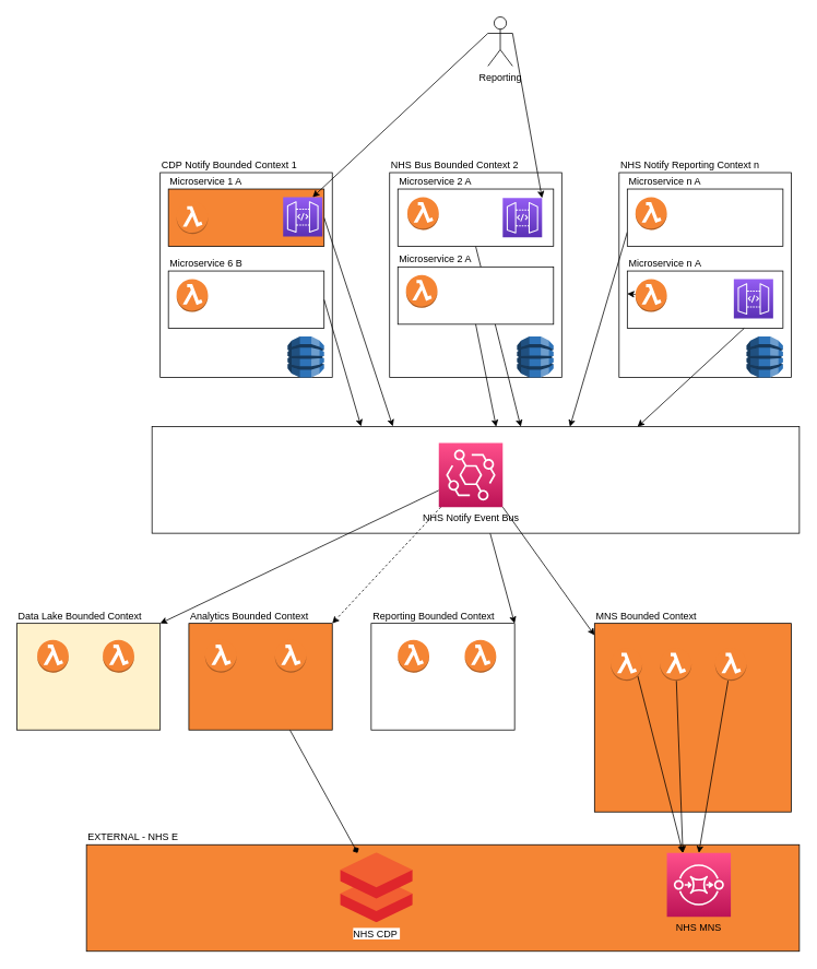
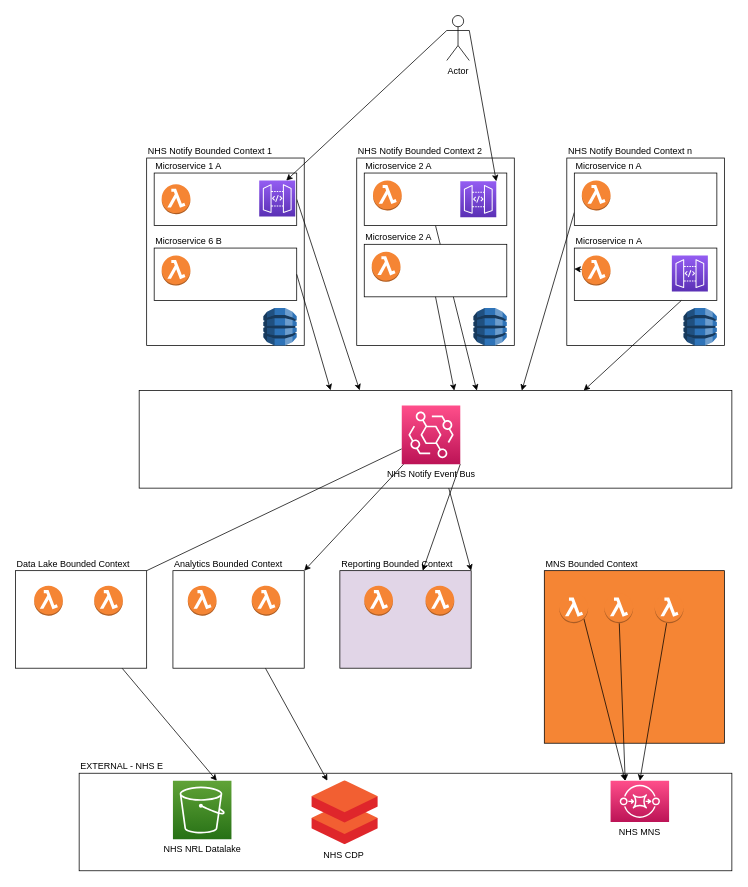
  <mxCell id="0" />
  <mxCell id="1" parent="0" />
- <mxCell id="2" value="EXTERNAL - NHS E" style="rounded=0;whiteSpace=wrap;html=1;fontColor=default;labelPosition=center;verticalLabelPosition=top;align=left;verticalAlign=bottom;fillColor=#f58534;" vertex="1" parent="1"><mxGeometry x="105" y="1030" width="870" height="130" as="geometry" /></mxCell>
- <mxCell id="3" value="CDP Notify Bounded Context 1" style="rounded=0;whiteSpace=wrap;html=1;labelPosition=center;verticalLabelPosition=top;align=left;verticalAlign=bottom;" vertex="1" parent="1"><mxGeometry x="195" y="210" width="210" height="250" as="geometry" /></mxCell>
- <mxCell id="4" value="NHS Bus Bounded Context 2&lt;br&gt;" style="rounded=0;whiteSpace=wrap;html=1;labelPosition=center;verticalLabelPosition=top;align=left;verticalAlign=bottom;" vertex="1" parent="1"><mxGeometry x="475" y="210" width="210" height="250" as="geometry" /></mxCell>
- <mxCell id="5" value="NHS Notify Reporting Context n" style="rounded=0;whiteSpace=wrap;html=1;labelPosition=center;verticalLabelPosition=top;align=left;verticalAlign=bottom;" vertex="1" parent="1"><mxGeometry x="755" y="210" width="210" height="250" as="geometry" /></mxCell>
+ <mxCell id="2" value="EXTERNAL - NHS E" style="rounded=0;whiteSpace=wrap;html=1;fontColor=default;labelPosition=center;verticalLabelPosition=top;align=left;verticalAlign=bottom;" vertex="1" parent="1"><mxGeometry x="105" y="1030" width="870" height="130" as="geometry" /></mxCell>
+ <mxCell id="3" value="NHS Notify Bounded Context 1" style="rounded=0;whiteSpace=wrap;html=1;labelPosition=center;verticalLabelPosition=top;align=left;verticalAlign=bottom;" vertex="1" parent="1"><mxGeometry x="195" y="210" width="210" height="250" as="geometry" /></mxCell>
+ <mxCell id="4" value="NHS Notify Bounded Context 2&lt;br&gt;" style="rounded=0;whiteSpace=wrap;html=1;labelPosition=center;verticalLabelPosition=top;align=left;verticalAlign=bottom;" vertex="1" parent="1"><mxGeometry x="475" y="210" width="210" height="250" as="geometry" /></mxCell>
+ <mxCell id="5" value="NHS Notify Bounded Context n" style="rounded=0;whiteSpace=wrap;html=1;labelPosition=center;verticalLabelPosition=top;align=left;verticalAlign=bottom;" vertex="1" parent="1"><mxGeometry x="755" y="210" width="210" height="250" as="geometry" /></mxCell>
  <mxCell id="6" style="edgeStyle=none;html=1;entryX=1;entryY=0;entryDx=0;entryDy=0;fontColor=default;" edge="1" parent="1" source="7" target="50"><mxGeometry relative="1" as="geometry" /></mxCell>
  <mxCell id="7" value="" style="rounded=0;whiteSpace=wrap;html=1;fontColor=default;" vertex="1" parent="1"><mxGeometry x="185" y="520" width="790" height="130" as="geometry" /></mxCell>
- <mxCell id="8" style="edgeStyle=none;html=1;exitX=1;exitY=1;exitDx=0;exitDy=0;exitPerimeter=0;entryX=0;entryY=0.063;entryDx=0;entryDy=0;fontColor=default;entryPerimeter=0;" edge="1" parent="1" source="11" target="40"><mxGeometry relative="1" as="geometry" /></mxCell>
- <mxCell id="9" style="edgeStyle=none;html=1;entryX=1;entryY=0;entryDx=0;entryDy=0;fontColor=default;" edge="1" parent="1" source="11" target="52"><mxGeometry relative="1" as="geometry" /></mxCell>
- <mxCell id="10" style="edgeStyle=none;html=1;entryX=1;entryY=0;entryDx=0;entryDy=0;fontColor=default;dashed=1;" edge="1" parent="1" source="11" target="49"><mxGeometry relative="1" as="geometry" /></mxCell>
+ <mxCell id="8" style="edgeStyle=none;html=1;exitX=1;exitY=1;exitDx=0;exitDy=0;exitPerimeter=0;fontColor=default;" edge="1" parent="1" source="11" target="50"><mxGeometry relative="1" as="geometry" /></mxCell>
+ <mxCell id="9" style="edgeStyle=none;html=1;entryX=1;entryY=0;entryDx=0;entryDy=0;fontColor=default;endArrow=none;" edge="1" parent="1" source="11" target="52"><mxGeometry relative="1" as="geometry" /></mxCell>
+ <mxCell id="10" style="edgeStyle=none;html=1;entryX=1;entryY=0;entryDx=0;entryDy=0;fontColor=default;" edge="1" parent="1" source="11" target="49"><mxGeometry relative="1" as="geometry" /></mxCell>
  <mxCell id="11" value="NHS Notify Event Bus" style="sketch=0;points=[[0,0,0],[0.25,0,0],[0.5,0,0],[0.75,0,0],[1,0,0],[0,1,0],[0.25,1,0],[0.5,1,0],[0.75,1,0],[1,1,0],[0,0.25,0],[0,0.5,0],[0,0.75,0],[1,0.25,0],[1,0.5,0],[1,0.75,0]];outlineConnect=0;fontColor=default;gradientColor=#FF4F8B;gradientDirection=north;fillColor=#BC1356;strokeColor=#ffffff;dashed=0;verticalLabelPosition=bottom;verticalAlign=top;align=center;html=1;fontSize=12;fontStyle=0;aspect=fixed;shape=mxgraph.aws4.resourceIcon;resIcon=mxgraph.aws4.eventbridge;" vertex="1" parent="1"><mxGeometry x="535" y="540" width="78" height="78" as="geometry" /></mxCell>
  <mxCell id="12" style="edgeStyle=none;html=1;exitX=1;exitY=0.5;exitDx=0;exitDy=0;entryX=0.372;entryY=-0.003;entryDx=0;entryDy=0;entryPerimeter=0;fontColor=default;" edge="1" parent="1" source="13" target="7"><mxGeometry relative="1" as="geometry" /></mxCell>
- <mxCell id="13" value="Microservice 1 A" style="rounded=0;whiteSpace=wrap;html=1;fontColor=default;labelPosition=center;verticalLabelPosition=top;align=left;verticalAlign=bottom;fillColor=#f58534;" vertex="1" parent="1"><mxGeometry x="205" y="230" width="190" height="70" as="geometry" /></mxCell>
+ <mxCell id="13" value="Microservice 1 A" style="rounded=0;whiteSpace=wrap;html=1;fontColor=default;labelPosition=center;verticalLabelPosition=top;align=left;verticalAlign=bottom;" vertex="1" parent="1"><mxGeometry x="205" y="230" width="190" height="70" as="geometry" /></mxCell>
  <mxCell id="14" value="Microservice 6 B" style="rounded=0;whiteSpace=wrap;html=1;fontColor=default;labelPosition=center;verticalLabelPosition=top;align=left;verticalAlign=bottom;" vertex="1" parent="1"><mxGeometry x="205" y="330" width="190" height="70" as="geometry" /></mxCell>
  <mxCell id="15" style="edgeStyle=none;html=1;exitX=0.5;exitY=1;exitDx=0;exitDy=0;fontColor=default;" edge="1" parent="1" source="16"><mxGeometry relative="1" as="geometry"><mxPoint x="635" y="520" as="targetPoint" /></mxGeometry></mxCell>
  <mxCell id="16" value="Microservice 2 A" style="rounded=0;whiteSpace=wrap;html=1;fontColor=default;labelPosition=center;verticalLabelPosition=top;align=left;verticalAlign=bottom;" vertex="1" parent="1"><mxGeometry x="485" y="230" width="190" height="70" as="geometry" /></mxCell>
  <mxCell id="17" value="Microservice 2 A" style="rounded=0;whiteSpace=wrap;html=1;fontColor=default;labelPosition=center;verticalLabelPosition=top;align=left;verticalAlign=bottom;" vertex="1" parent="1"><mxGeometry x="485" y="325" width="190" height="70" as="geometry" /></mxCell>
  <mxCell id="18" style="edgeStyle=none;html=1;exitX=0;exitY=0.75;exitDx=0;exitDy=0;fontColor=default;" edge="1" parent="1" source="19"><mxGeometry relative="1" as="geometry"><mxPoint x="695" y="520" as="targetPoint" /></mxGeometry></mxCell>
  <mxCell id="19" value="Microservice n A" style="rounded=0;whiteSpace=wrap;html=1;fontColor=default;labelPosition=center;verticalLabelPosition=top;align=left;verticalAlign=bottom;" vertex="1" parent="1"><mxGeometry x="765" y="230" width="190" height="70" as="geometry" /></mxCell>
  <mxCell id="20" value="Microservice n&amp;nbsp;A" style="rounded=0;whiteSpace=wrap;html=1;fontColor=default;labelPosition=center;verticalLabelPosition=top;align=left;verticalAlign=bottom;" vertex="1" parent="1"><mxGeometry x="765" y="330" width="190" height="70" as="geometry" /></mxCell>
  <mxCell id="21" value="" style="outlineConnect=0;dashed=0;verticalLabelPosition=bottom;verticalAlign=top;align=center;html=1;shape=mxgraph.aws3.lambda_function;fillColor=#F58534;gradientColor=none;fontColor=default;" vertex="1" parent="1"><mxGeometry x="215" y="245" width="38.33" height="40" as="geometry" /></mxCell>
  <mxCell id="22" value="" style="outlineConnect=0;dashed=0;verticalLabelPosition=bottom;verticalAlign=top;align=center;html=1;shape=mxgraph.aws3.lambda_function;fillColor=#F58534;gradientColor=none;fontColor=default;" vertex="1" parent="1"><mxGeometry x="215" y="340" width="38.33" height="40" as="geometry" /></mxCell>
  <mxCell id="23" value="" style="outlineConnect=0;dashed=0;verticalLabelPosition=bottom;verticalAlign=top;align=center;html=1;shape=mxgraph.aws3.lambda_function;fillColor=#F58534;gradientColor=none;fontColor=default;" vertex="1" parent="1"><mxGeometry x="496.67" y="240" width="38.33" height="40" as="geometry" /></mxCell>
  <mxCell id="24" value="" style="outlineConnect=0;dashed=0;verticalLabelPosition=bottom;verticalAlign=top;align=center;html=1;shape=mxgraph.aws3.lambda_function;fillColor=#F58534;gradientColor=none;fontColor=default;" vertex="1" parent="1"><mxGeometry x="495" y="335" width="38.33" height="40" as="geometry" /></mxCell>
  <mxCell id="25" value="" style="outlineConnect=0;dashed=0;verticalLabelPosition=bottom;verticalAlign=top;align=center;html=1;shape=mxgraph.aws3.lambda_function;fillColor=#F58534;gradientColor=none;fontColor=default;" vertex="1" parent="1"><mxGeometry x="775" y="240" width="38.33" height="40" as="geometry" /></mxCell>
  <mxCell id="26" style="edgeStyle=none;html=1;fontColor=default;" edge="1" parent="1" source="27" target="20"><mxGeometry relative="1" as="geometry" /></mxCell>
  <mxCell id="27" value="" style="outlineConnect=0;dashed=0;verticalLabelPosition=bottom;verticalAlign=top;align=center;html=1;shape=mxgraph.aws3.lambda_function;fillColor=#F58534;gradientColor=none;fontColor=default;" vertex="1" parent="1"><mxGeometry x="775" y="340" width="38.33" height="40" as="geometry" /></mxCell>
  <mxCell id="28" value="" style="edgeStyle=none;html=1;fontColor=default;exitX=1;exitY=0.5;exitDx=0;exitDy=0;entryX=0.323;entryY=-0.003;entryDx=0;entryDy=0;entryPerimeter=0;" edge="1" parent="1" source="14" target="7"><mxGeometry relative="1" as="geometry" /></mxCell>
  <mxCell id="29" value="" style="outlineConnect=0;dashed=0;verticalLabelPosition=bottom;verticalAlign=top;align=center;html=1;shape=mxgraph.aws3.dynamo_db;fillColor=#2E73B8;gradientColor=none;fontColor=default;" vertex="1" parent="1"><mxGeometry x="350.56" y="410" width="44.44" height="50" as="geometry" /></mxCell>
  <mxCell id="30" value="" style="edgeStyle=none;html=1;fontColor=default;exitX=0.5;exitY=1;exitDx=0;exitDy=0;" edge="1" parent="1" source="17"><mxGeometry relative="1" as="geometry"><mxPoint x="605" y="520" as="targetPoint" /></mxGeometry></mxCell>
  <mxCell id="31" value="" style="outlineConnect=0;dashed=0;verticalLabelPosition=bottom;verticalAlign=top;align=center;html=1;shape=mxgraph.aws3.dynamo_db;fillColor=#2E73B8;gradientColor=none;fontColor=default;" vertex="1" parent="1"><mxGeometry x="630.56" y="410" width="44.44" height="50" as="geometry" /></mxCell>
  <mxCell id="32" value="" style="edgeStyle=none;html=1;fontColor=default;exitX=0.75;exitY=1;exitDx=0;exitDy=0;entryX=0.75;entryY=0;entryDx=0;entryDy=0;" edge="1" parent="1" source="20" target="7"><mxGeometry relative="1" as="geometry" /></mxCell>
  <mxCell id="33" value="" style="outlineConnect=0;dashed=0;verticalLabelPosition=bottom;verticalAlign=top;align=center;html=1;shape=mxgraph.aws3.dynamo_db;fillColor=#2E73B8;gradientColor=none;fontColor=default;" vertex="1" parent="1"><mxGeometry x="910.56" y="410" width="44.44" height="50" as="geometry" /></mxCell>
  <mxCell id="34" value="" style="sketch=0;points=[[0,0,0],[0.25,0,0],[0.5,0,0],[0.75,0,0],[1,0,0],[0,1,0],[0.25,1,0],[0.5,1,0],[0.75,1,0],[1,1,0],[0,0.25,0],[0,0.5,0],[0,0.75,0],[1,0.25,0],[1,0.5,0],[1,0.75,0]];outlineConnect=0;fontColor=#232F3E;gradientColor=#945DF2;gradientDirection=north;fillColor=#5A30B5;strokeColor=#ffffff;dashed=0;verticalLabelPosition=bottom;verticalAlign=top;align=center;html=1;fontSize=12;fontStyle=0;aspect=fixed;shape=mxgraph.aws4.resourceIcon;resIcon=mxgraph.aws4.api_gateway;" vertex="1" parent="1"><mxGeometry x="345" y="240" width="48" height="48" as="geometry" /></mxCell>
  <mxCell id="35" value="" style="sketch=0;points=[[0,0,0],[0.25,0,0],[0.5,0,0],[0.75,0,0],[1,0,0],[0,1,0],[0.25,1,0],[0.5,1,0],[0.75,1,0],[1,1,0],[0,0.25,0],[0,0.5,0],[0,0.75,0],[1,0.25,0],[1,0.5,0],[1,0.75,0]];outlineConnect=0;fontColor=#232F3E;gradientColor=#945DF2;gradientDirection=north;fillColor=#5A30B5;strokeColor=#ffffff;dashed=0;verticalLabelPosition=bottom;verticalAlign=top;align=center;html=1;fontSize=12;fontStyle=0;aspect=fixed;shape=mxgraph.aws4.resourceIcon;resIcon=mxgraph.aws4.api_gateway;" vertex="1" parent="1"><mxGeometry x="613" y="241" width="48" height="48" as="geometry" /></mxCell>
  <mxCell id="36" value="" style="sketch=0;points=[[0,0,0],[0.25,0,0],[0.5,0,0],[0.75,0,0],[1,0,0],[0,1,0],[0.25,1,0],[0.5,1,0],[0.75,1,0],[1,1,0],[0,0.25,0],[0,0.5,0],[0,0.75,0],[1,0.25,0],[1,0.5,0],[1,0.75,0]];outlineConnect=0;fontColor=#232F3E;gradientColor=#945DF2;gradientDirection=north;fillColor=#5A30B5;strokeColor=#ffffff;dashed=0;verticalLabelPosition=bottom;verticalAlign=top;align=center;html=1;fontSize=12;fontStyle=0;aspect=fixed;shape=mxgraph.aws4.resourceIcon;resIcon=mxgraph.aws4.api_gateway;" vertex="1" parent="1"><mxGeometry x="895" y="340" width="48" height="48" as="geometry" /></mxCell>
  <mxCell id="37" style="edgeStyle=none;html=1;exitX=0;exitY=0.333;exitDx=0;exitDy=0;exitPerimeter=0;entryX=0.75;entryY=0;entryDx=0;entryDy=0;entryPerimeter=0;fontColor=default;" edge="1" parent="1" source="39" target="34"><mxGeometry relative="1" as="geometry" /></mxCell>
  <mxCell id="38" style="edgeStyle=none;html=1;exitX=1;exitY=0.333;exitDx=0;exitDy=0;exitPerimeter=0;entryX=1;entryY=0;entryDx=0;entryDy=0;entryPerimeter=0;fontColor=default;" edge="1" parent="1" source="39" target="35"><mxGeometry relative="1" as="geometry" /></mxCell>
- <mxCell id="39" value="Reporting" style="shape=umlActor;verticalLabelPosition=bottom;verticalAlign=top;html=1;outlineConnect=0;fontColor=default;" vertex="1" parent="1"><mxGeometry x="595" y="20" width="30" height="60" as="geometry" /></mxCell>
+ <mxCell id="39" value="Actor" style="shape=umlActor;verticalLabelPosition=bottom;verticalAlign=top;html=1;outlineConnect=0;fontColor=default;" vertex="1" parent="1"><mxGeometry x="595" y="20" width="30" height="60" as="geometry" /></mxCell>
  <mxCell id="40" value="MNS Bounded Context" style="rounded=0;whiteSpace=wrap;html=1;fontColor=default;align=left;labelPosition=center;verticalLabelPosition=top;verticalAlign=bottom;fillColor=#f58534;" vertex="1" parent="1"><mxGeometry x="725" y="760" width="240" height="230" as="geometry" /></mxCell>
  <mxCell id="41" style="edgeStyle=none;html=1;exitX=0.855;exitY=0.855;exitDx=0;exitDy=0;exitPerimeter=0;entryX=0.25;entryY=0;entryDx=0;entryDy=0;entryPerimeter=0;fontColor=default;" edge="1" parent="1" source="42" target="47"><mxGeometry relative="1" as="geometry" /></mxCell>
  <mxCell id="42" value="" style="outlineConnect=0;dashed=0;verticalLabelPosition=bottom;verticalAlign=top;align=center;html=1;shape=mxgraph.aws3.lambda_function;fillColor=#F58534;gradientColor=none;fontColor=default;" vertex="1" parent="1"><mxGeometry x="745" y="790" width="38.33" height="40" as="geometry" /></mxCell>
  <mxCell id="43" style="edgeStyle=none;html=1;entryX=0.25;entryY=0;entryDx=0;entryDy=0;entryPerimeter=0;fontColor=default;" edge="1" parent="1" source="44" target="47"><mxGeometry relative="1" as="geometry" /></mxCell>
  <mxCell id="44" value="" style="outlineConnect=0;dashed=0;verticalLabelPosition=bottom;verticalAlign=top;align=center;html=1;shape=mxgraph.aws3.lambda_function;fillColor=#F58534;gradientColor=none;fontColor=default;" vertex="1" parent="1"><mxGeometry x="805" y="790" width="38.33" height="40" as="geometry" /></mxCell>
  <mxCell id="45" style="edgeStyle=none;html=1;entryX=0.5;entryY=0;entryDx=0;entryDy=0;entryPerimeter=0;fontColor=default;" edge="1" parent="1" source="46" target="47"><mxGeometry relative="1" as="geometry" /></mxCell>
  <mxCell id="46" value="" style="outlineConnect=0;dashed=0;verticalLabelPosition=bottom;verticalAlign=top;align=center;html=1;shape=mxgraph.aws3.lambda_function;fillColor=#F58534;gradientColor=none;fontColor=default;" vertex="1" parent="1"><mxGeometry x="872.23" y="790" width="38.33" height="40" as="geometry" /></mxCell>
- <mxCell id="47" value="NHS MNS" style="sketch=0;points=[[0,0,0],[0.25,0,0],[0.5,0,0],[0.75,0,0],[1,0,0],[0,1,0],[0.25,1,0],[0.5,1,0],[0.75,1,0],[1,1,0],[0,0.25,0],[0,0.5,0],[0,0.75,0],[1,0.25,0],[1,0.5,0],[1,0.75,0]];outlineConnect=0;fontColor=default;gradientColor=#FF4F8B;gradientDirection=north;fillColor=#BC1356;strokeColor=#ffffff;dashed=0;verticalLabelPosition=bottom;verticalAlign=top;align=center;html=1;fontSize=12;fontStyle=0;aspect=fixed;shape=mxgraph.aws4.resourceIcon;resIcon=mxgraph.aws4.sqs;" vertex="1" parent="1"><mxGeometry x="813.33" y="1040" width="78" height="78" as="geometry" /></mxCell>
- <mxCell id="48" style="edgeStyle=none;html=1;fontColor=default;endArrow=diamond;" edge="1" parent="1" source="49" target="54"><mxGeometry relative="1" as="geometry" /></mxCell>
- <mxCell id="49" value="Analytics Bounded Context" style="rounded=0;whiteSpace=wrap;html=1;fontColor=default;align=left;labelPosition=center;verticalLabelPosition=top;verticalAlign=bottom;fillColor=#f58534;" vertex="1" parent="1"><mxGeometry x="230" y="760" width="175" height="130" as="geometry" /></mxCell>
- <mxCell id="50" value="Reporting Bounded Context" style="rounded=0;whiteSpace=wrap;html=1;fontColor=default;align=left;labelPosition=center;verticalLabelPosition=top;verticalAlign=bottom;" vertex="1" parent="1"><mxGeometry x="452.5" y="760" width="175" height="130" as="geometry" /></mxCell>
- <mxCell id="52" value="Data Lake Bounded Context" style="rounded=0;whiteSpace=wrap;html=1;fontColor=default;align=left;labelPosition=center;verticalLabelPosition=top;verticalAlign=bottom;fillColor=#fff2cc;" vertex="1" parent="1"><mxGeometry x="20" y="760" width="175" height="130" as="geometry" /></mxCell>
+ <mxCell id="47" value="NHS MNS" style="sketch=0;points=[[0,0,0],[0.25,0,0],[0.5,0,0],[0.75,0,0],[1,0,0],[0,1,0],[0.25,1,0],[0.5,1,0],[0.75,1,0],[1,1,0],[0,0.25,0],[0,0.5,0],[0,0.75,0],[1,0.25,0],[1,0.5,0],[1,0.75,0]];outlineConnect=0;fontColor=default;gradientColor=#FF4F8B;gradientDirection=north;fillColor=#BC1356;strokeColor=#ffffff;dashed=0;verticalLabelPosition=bottom;verticalAlign=top;align=center;html=1;fontSize=12;fontStyle=0;aspect=fixed;shape=mxgraph.aws4.resourceIcon;resIcon=mxgraph.aws4.sqs;" vertex="1" parent="1"><mxGeometry x="813.33" y="1040" width="78" height="55" as="geometry" /></mxCell>
+ <mxCell id="48" style="edgeStyle=none;html=1;fontColor=default;" edge="1" parent="1" source="49" target="54"><mxGeometry relative="1" as="geometry" /></mxCell>
+ <mxCell id="49" value="Analytics Bounded Context" style="rounded=0;whiteSpace=wrap;html=1;fontColor=default;align=left;labelPosition=center;verticalLabelPosition=top;verticalAlign=bottom;" vertex="1" parent="1"><mxGeometry x="230" y="760" width="175" height="130" as="geometry" /></mxCell>
+ <mxCell id="50" value="Reporting Bounded Context" style="rounded=0;whiteSpace=wrap;html=1;fontColor=default;align=left;labelPosition=center;verticalLabelPosition=top;verticalAlign=bottom;fillColor=#e1d5e7;" vertex="1" parent="1"><mxGeometry x="452.5" y="760" width="175" height="130" as="geometry" /></mxCell>
+ <mxCell id="51" style="edgeStyle=none;html=1;entryX=0.75;entryY=0;entryDx=0;entryDy=0;entryPerimeter=0;fontColor=default;" edge="1" parent="1" source="52" target="53"><mxGeometry relative="1" as="geometry" /></mxCell>
+ <mxCell id="52" value="Data Lake Bounded Context" style="rounded=0;whiteSpace=wrap;html=1;fontColor=default;align=left;labelPosition=center;verticalLabelPosition=top;verticalAlign=bottom;" vertex="1" parent="1"><mxGeometry x="20" y="760" width="175" height="130" as="geometry" /></mxCell>
+ <mxCell id="53" value="NHS NRL Datalake" style="sketch=0;points=[[0,0,0],[0.25,0,0],[0.5,0,0],[0.75,0,0],[1,0,0],[0,1,0],[0.25,1,0],[0.5,1,0],[0.75,1,0],[1,1,0],[0,0.25,0],[0,0.5,0],[0,0.75,0],[1,0.25,0],[1,0.5,0],[1,0.75,0]];outlineConnect=0;fontColor=default;gradientColor=#60A337;gradientDirection=north;fillColor=#277116;strokeColor=#ffffff;dashed=0;verticalLabelPosition=bottom;verticalAlign=top;align=center;html=1;fontSize=12;fontStyle=0;aspect=fixed;shape=mxgraph.aws4.resourceIcon;resIcon=mxgraph.aws4.s3;" vertex="1" parent="1"><mxGeometry x="230" y="1040" width="78" height="78" as="geometry" /></mxCell>
  <mxCell id="54" value="NHS CDP&amp;nbsp;" style="sketch=0;aspect=fixed;html=1;points=[];align=center;image;fontSize=12;image=img/lib/mscae/Databricks.svg;fontColor=default;" vertex="1" parent="1"><mxGeometry x="415" y="1040" width="88.54" height="85" as="geometry" /></mxCell>
  <mxCell id="55" value="" style="outlineConnect=0;dashed=0;verticalLabelPosition=bottom;verticalAlign=top;align=center;html=1;shape=mxgraph.aws3.lambda_function;fillColor=#F58534;gradientColor=none;fontColor=default;" vertex="1" parent="1"><mxGeometry x="566.67" y="780" width="38.33" height="40" as="geometry" /></mxCell>
  <mxCell id="56" value="" style="outlineConnect=0;dashed=0;verticalLabelPosition=bottom;verticalAlign=top;align=center;html=1;shape=mxgraph.aws3.lambda_function;fillColor=#F58534;gradientColor=none;fontColor=default;" vertex="1" parent="1"><mxGeometry x="485" y="780" width="38.33" height="40" as="geometry" /></mxCell>
  <mxCell id="57" value="" style="outlineConnect=0;dashed=0;verticalLabelPosition=bottom;verticalAlign=top;align=center;html=1;shape=mxgraph.aws3.lambda_function;fillColor=#F58534;gradientColor=none;fontColor=default;" vertex="1" parent="1"><mxGeometry x="335" y="780" width="38.33" height="40" as="geometry" /></mxCell>
  <mxCell id="58" value="" style="outlineConnect=0;dashed=0;verticalLabelPosition=bottom;verticalAlign=top;align=center;html=1;shape=mxgraph.aws3.lambda_function;fillColor=#F58534;gradientColor=none;fontColor=default;" vertex="1" parent="1"><mxGeometry x="249.84" y="780" width="38.33" height="40" as="geometry" /></mxCell>
  <mxCell id="59" value="" style="outlineConnect=0;dashed=0;verticalLabelPosition=bottom;verticalAlign=top;align=center;html=1;shape=mxgraph.aws3.lambda_function;fillColor=#F58534;gradientColor=none;fontColor=default;" vertex="1" parent="1"><mxGeometry x="125" y="780" width="38.33" height="40" as="geometry" /></mxCell>
  <mxCell id="60" value="" style="outlineConnect=0;dashed=0;verticalLabelPosition=bottom;verticalAlign=top;align=center;html=1;shape=mxgraph.aws3.lambda_function;fillColor=#F58534;gradientColor=none;fontColor=default;" vertex="1" parent="1"><mxGeometry x="45" y="780" width="38.33" height="40" as="geometry" /></mxCell>
